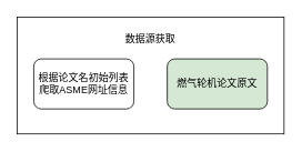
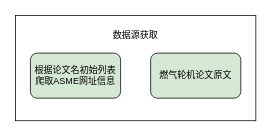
  <mxCell id="0" />
  <mxCell id="1" parent="0" />
  <mxCell id="2" value="数据源获取&lt;br&gt;&lt;br&gt;&lt;br&gt;&lt;br&gt;&lt;br&gt;&lt;br&gt;&lt;br&gt;" style="rounded=0;whiteSpace=wrap;html=1;" vertex="1" parent="1"><mxGeometry x="20" y="20" width="320" height="140" as="geometry" /></mxCell>
- <mxCell id="3" value="根据论文名初始列表爬取ASME网址信息" style="rounded=1;whiteSpace=wrap;html=1;" vertex="1" parent="1"><mxGeometry x="40" y="70" width="120" height="60" as="geometry" /></mxCell>
+ <mxCell id="3" value="根据论文名初始列表爬取ASME网址信息" style="rounded=1;whiteSpace=wrap;html=1;fillColor=#d5e8d4;" vertex="1" parent="1"><mxGeometry x="40" y="70" width="120" height="60" as="geometry" /></mxCell>
  <mxCell id="4" value="燃气轮机论文原文" style="rounded=1;whiteSpace=wrap;html=1;fillColor=#d5e8d4;" vertex="1" parent="1"><mxGeometry x="200" y="70" width="120" height="60" as="geometry" /></mxCell>
